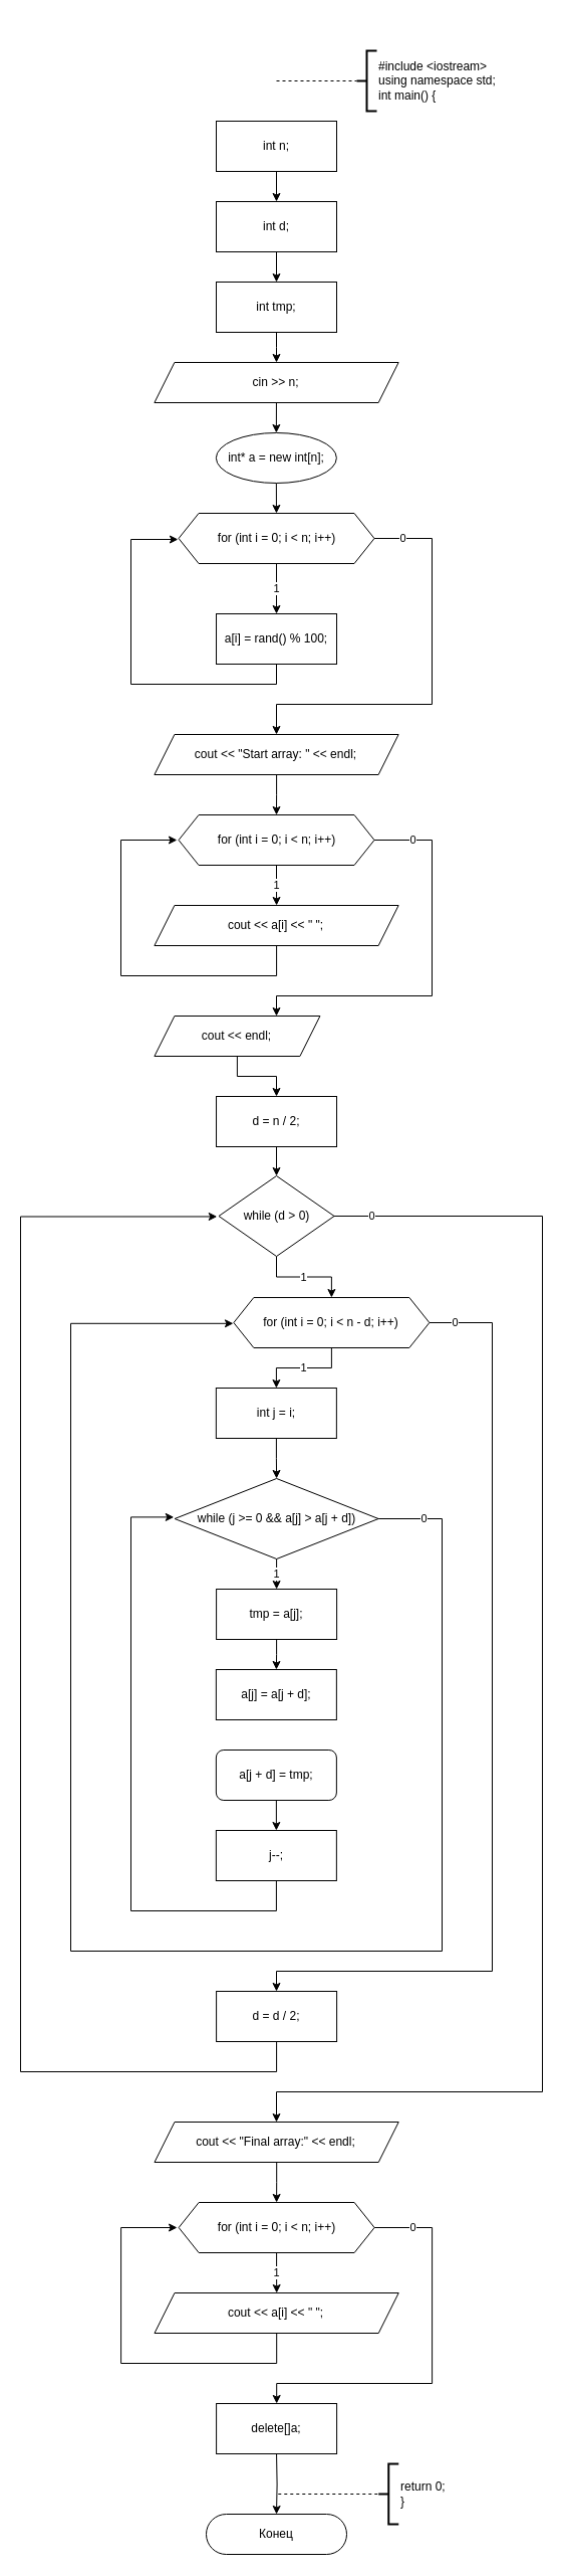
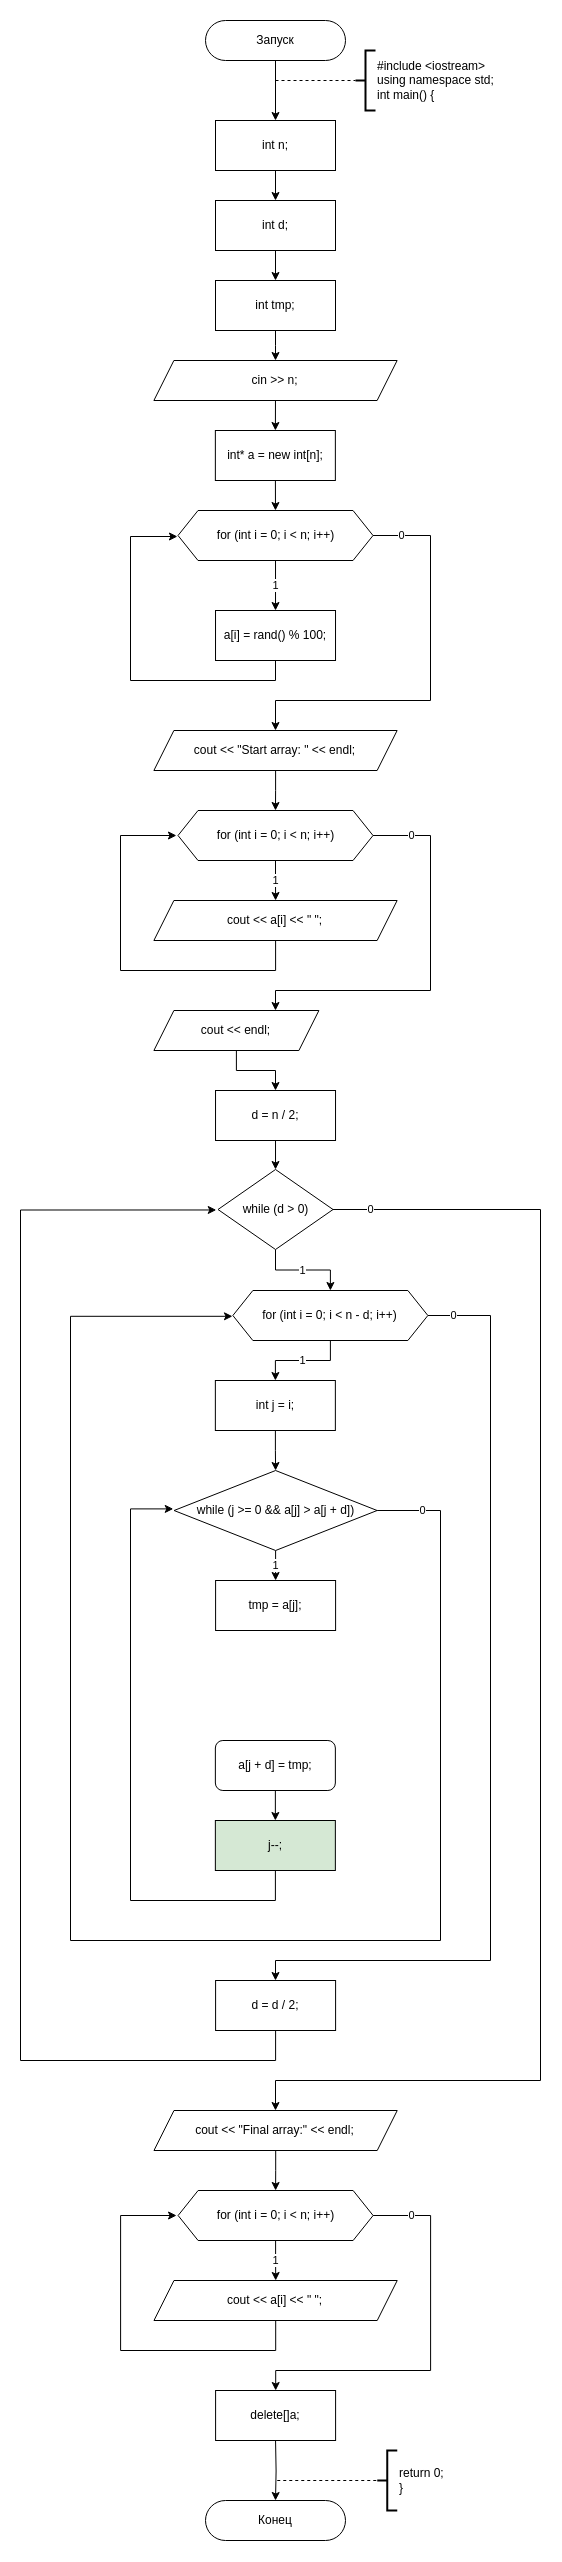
  <mxCell id="0" />
  <mxCell id="1" parent="0" />
+ <mxCell id="2" style="edgeStyle=orthogonalEdgeStyle;rounded=0;orthogonalLoop=1;jettySize=auto;html=1;" parent="1" source="3" target="5" edge="1"><mxGeometry relative="1" as="geometry" /></mxCell>
+ <mxCell id="3" value="Запуск" style="rounded=1;whiteSpace=wrap;html=1;arcSize=50;" parent="1" vertex="1"><mxGeometry x="205" y="20" width="140" height="40" as="geometry" /></mxCell>
  <mxCell id="4" style="edgeStyle=none;html=1;" parent="1" source="5" edge="1"><mxGeometry relative="1" as="geometry"><mxPoint x="275" y="200" as="targetPoint" /></mxGeometry></mxCell>
  <mxCell id="5" value="int n;" style="rounded=0;whiteSpace=wrap;html=1;" parent="1" vertex="1"><mxGeometry x="215" y="120" width="120" height="50" as="geometry" /></mxCell>
  <mxCell id="6" value="#include &amp;lt;iostream&amp;gt;&lt;br&gt;using namespace std;&lt;br&gt;int main() {" style="strokeWidth=2;html=1;shape=mxgraph.flowchart.annotation_2;align=left;labelPosition=right;pointerEvents=1;" parent="1" vertex="1"><mxGeometry x="355" y="50" width="20" height="60" as="geometry" /></mxCell>
  <mxCell id="7" value="" style="endArrow=none;dashed=1;html=1;entryX=0;entryY=0.5;entryDx=0;entryDy=0;entryPerimeter=0;" parent="1" target="6" edge="1"><mxGeometry width="50" height="50" relative="1" as="geometry"><mxPoint x="275" y="80" as="sourcePoint" /><mxPoint x="365" y="70" as="targetPoint" /></mxGeometry></mxCell>
  <mxCell id="8" value="Конец" style="rounded=1;whiteSpace=wrap;html=1;arcSize=50;" parent="1" vertex="1"><mxGeometry x="205" y="2500" width="140" height="40" as="geometry" /></mxCell>
  <mxCell id="9" value="return 0;&lt;br&gt;}" style="strokeWidth=2;html=1;shape=mxgraph.flowchart.annotation_2;align=left;labelPosition=right;pointerEvents=1;" parent="1" vertex="1"><mxGeometry x="376.75" y="2450" width="20" height="60" as="geometry" /></mxCell>
  <mxCell id="10" value="" style="endArrow=none;dashed=1;html=1;entryX=0;entryY=0.5;entryDx=0;entryDy=0;entryPerimeter=0;edgeStyle=orthogonalEdgeStyle;" parent="1" edge="1"><mxGeometry width="50" height="50" relative="1" as="geometry"><mxPoint x="276.75" y="2480" as="sourcePoint" /><mxPoint x="376.75" y="2480" as="targetPoint" /></mxGeometry></mxCell>
  <mxCell id="11" style="edgeStyle=none;html=1;" parent="1" source="12" edge="1"><mxGeometry relative="1" as="geometry"><mxPoint x="275" y="280" as="targetPoint" /></mxGeometry></mxCell>
  <mxCell id="12" value="int d;" style="rounded=0;whiteSpace=wrap;html=1;" parent="1" vertex="1"><mxGeometry x="215" y="200" width="120" height="50" as="geometry" /></mxCell>
  <mxCell id="13" value="" style="edgeStyle=orthogonalEdgeStyle;html=1;rounded=0;" parent="1" source="14" edge="1"><mxGeometry relative="1" as="geometry"><mxPoint x="275" y="360" as="targetPoint" /></mxGeometry></mxCell>
  <mxCell id="14" value="int tmp;" style="rounded=0;whiteSpace=wrap;html=1;" parent="1" vertex="1"><mxGeometry x="215" y="280" width="120" height="50" as="geometry" /></mxCell>
  <mxCell id="15" style="edgeStyle=orthogonalEdgeStyle;rounded=0;html=1;" parent="1" target="8" edge="1"><mxGeometry relative="1" as="geometry"><mxPoint x="275.058" y="2440" as="sourcePoint" /></mxGeometry></mxCell>
  <mxCell id="16" style="edgeStyle=none;html=1;" edge="1" parent="1" source="17" target="19"><mxGeometry relative="1" as="geometry" /></mxCell>
  <mxCell id="17" value="cin &amp;gt;&amp;gt; n;" style="shape=parallelogram;perimeter=parallelogramPerimeter;whiteSpace=wrap;html=1;fixedSize=1;" vertex="1" parent="1"><mxGeometry x="153.39" y="360" width="243.25" height="40" as="geometry" /></mxCell>
  <mxCell id="18" style="edgeStyle=none;html=1;" edge="1" parent="1" source="19" target="22"><mxGeometry relative="1" as="geometry" /></mxCell>
- <mxCell id="19" value="int* a = new int[n];" style="ellipse;whiteSpace=wrap;html=1;" vertex="1" parent="1"><mxGeometry x="214.86" y="430" width="120" height="50" as="geometry" /></mxCell>
+ <mxCell id="19" value="int* a = new int[n];" style="rounded=0;whiteSpace=wrap;html=1;" vertex="1" parent="1"><mxGeometry x="214.86" y="430" width="120" height="50" as="geometry" /></mxCell>
  <mxCell id="20" value="1" style="edgeStyle=none;html=1;rounded=0;" edge="1" parent="1" source="22" target="24"><mxGeometry relative="1" as="geometry" /></mxCell>
  <mxCell id="21" value="0" style="edgeStyle=orthogonalEdgeStyle;rounded=0;html=1;" edge="1" parent="1" source="22" target="26"><mxGeometry x="-0.865" relative="1" as="geometry"><Array as="points"><mxPoint x="430" y="535" /><mxPoint x="430" y="700" /><mxPoint x="275" y="700" /></Array><mxPoint as="offset" /></mxGeometry></mxCell>
  <mxCell id="22" value="for (int i = 0; i &amp;lt; n; i++)" style="shape=hexagon;perimeter=hexagonPerimeter2;whiteSpace=wrap;html=1;fixedSize=1;" vertex="1" parent="1"><mxGeometry x="177.52" y="510" width="195" height="50" as="geometry" /></mxCell>
  <mxCell id="23" style="edgeStyle=orthogonalEdgeStyle;rounded=0;html=1;entryX=-0.003;entryY=0.52;entryDx=0;entryDy=0;entryPerimeter=0;" edge="1" parent="1" source="24" target="22"><mxGeometry relative="1" as="geometry"><Array as="points"><mxPoint x="275" y="680" /><mxPoint x="130" y="680" /><mxPoint x="130" y="536" /></Array></mxGeometry></mxCell>
  <mxCell id="24" value="a[i] = rand() % 100;" style="rounded=0;whiteSpace=wrap;html=1;" vertex="1" parent="1"><mxGeometry x="215.02" y="610" width="120" height="50" as="geometry" /></mxCell>
  <mxCell id="25" style="edgeStyle=orthogonalEdgeStyle;rounded=0;html=1;" edge="1" parent="1" source="26" target="29"><mxGeometry relative="1" as="geometry" /></mxCell>
  <mxCell id="26" value="cout &amp;lt;&amp;lt; &quot;Start array: &quot; &amp;lt;&amp;lt; endl;" style="shape=parallelogram;perimeter=parallelogramPerimeter;whiteSpace=wrap;html=1;fixedSize=1;" vertex="1" parent="1"><mxGeometry x="153.39" y="730" width="243.25" height="40" as="geometry" /></mxCell>
  <mxCell id="27" value="1" style="edgeStyle=orthogonalEdgeStyle;rounded=0;html=1;" edge="1" parent="1" source="29" target="31"><mxGeometry relative="1" as="geometry" /></mxCell>
  <mxCell id="28" value="0" style="edgeStyle=orthogonalEdgeStyle;rounded=0;html=1;" edge="1" parent="1" source="29" target="33"><mxGeometry x="-0.806" relative="1" as="geometry"><Array as="points"><mxPoint x="430" y="835" /><mxPoint x="430" y="990" /><mxPoint x="275" y="990" /></Array><mxPoint as="offset" /></mxGeometry></mxCell>
  <mxCell id="29" value="for (int i = 0; i &amp;lt; n; i++)" style="shape=hexagon;perimeter=hexagonPerimeter2;whiteSpace=wrap;html=1;fixedSize=1;" vertex="1" parent="1"><mxGeometry x="177.52" y="810" width="195" height="50" as="geometry" /></mxCell>
  <mxCell id="30" style="edgeStyle=orthogonalEdgeStyle;rounded=0;html=1;entryX=-0.008;entryY=0.5;entryDx=0;entryDy=0;entryPerimeter=0;" edge="1" parent="1" source="31" target="29"><mxGeometry relative="1" as="geometry"><Array as="points"><mxPoint x="275" y="970" /><mxPoint x="120" y="970" /><mxPoint x="120" y="835" /></Array></mxGeometry></mxCell>
  <mxCell id="31" value="cout &amp;lt;&amp;lt; a[i] &amp;lt;&amp;lt; &quot; &quot;;" style="shape=parallelogram;perimeter=parallelogramPerimeter;whiteSpace=wrap;html=1;fixedSize=1;" vertex="1" parent="1"><mxGeometry x="153.39" y="900" width="243.25" height="40" as="geometry" /></mxCell>
  <mxCell id="32" style="edgeStyle=orthogonalEdgeStyle;rounded=0;html=1;" edge="1" parent="1" source="33" target="35"><mxGeometry relative="1" as="geometry" /></mxCell>
  <mxCell id="33" value="cout &amp;lt;&amp;lt; endl;" style="shape=parallelogram;perimeter=parallelogramPerimeter;whiteSpace=wrap;html=1;fixedSize=1;" vertex="1" parent="1"><mxGeometry x="153.4" y="1010" width="165" height="40" as="geometry" /></mxCell>
  <mxCell id="34" style="edgeStyle=orthogonalEdgeStyle;rounded=0;html=1;" edge="1" parent="1" source="35" target="38"><mxGeometry relative="1" as="geometry" /></mxCell>
  <mxCell id="35" value="d = n / 2;" style="rounded=0;whiteSpace=wrap;html=1;" vertex="1" parent="1"><mxGeometry x="215.03" y="1090" width="120" height="50" as="geometry" /></mxCell>
  <mxCell id="36" value="1" style="edgeStyle=orthogonalEdgeStyle;rounded=0;html=1;" edge="1" parent="1" source="38" target="41"><mxGeometry relative="1" as="geometry" /></mxCell>
  <mxCell id="37" value="0" style="edgeStyle=orthogonalEdgeStyle;rounded=0;html=1;" edge="1" parent="1" source="38" target="57"><mxGeometry x="-0.945" relative="1" as="geometry"><Array as="points"><mxPoint x="540" y="1209" /><mxPoint x="540" y="2080" /><mxPoint x="275" y="2080" /></Array><mxPoint x="-1" as="offset" /></mxGeometry></mxCell>
  <mxCell id="38" value="while (d &amp;gt; 0)" style="rhombus;whiteSpace=wrap;html=1;" vertex="1" parent="1"><mxGeometry x="217.51" y="1169" width="115.03" height="80" as="geometry" /></mxCell>
  <mxCell id="39" value="1" style="edgeStyle=orthogonalEdgeStyle;rounded=0;html=1;" edge="1" parent="1" source="41" target="43"><mxGeometry relative="1" as="geometry" /></mxCell>
  <mxCell id="40" value="0" style="edgeStyle=orthogonalEdgeStyle;rounded=0;html=1;" edge="1" parent="1" source="41" target="55"><mxGeometry x="-0.945" relative="1" as="geometry"><Array as="points"><mxPoint x="490" y="1315" /><mxPoint x="490" y="1960" /><mxPoint x="275" y="1960" /></Array><mxPoint as="offset" /></mxGeometry></mxCell>
  <mxCell id="41" value="for (int i = 0; i &amp;lt; n - d; i++)" style="shape=hexagon;perimeter=hexagonPerimeter2;whiteSpace=wrap;html=1;fixedSize=1;" vertex="1" parent="1"><mxGeometry x="232.36" y="1290" width="195" height="50" as="geometry" /></mxCell>
  <mxCell id="42" style="edgeStyle=orthogonalEdgeStyle;rounded=0;html=1;" edge="1" parent="1" source="43" target="46"><mxGeometry relative="1" as="geometry" /></mxCell>
  <mxCell id="43" value="int j = i;" style="rounded=0;whiteSpace=wrap;html=1;" vertex="1" parent="1"><mxGeometry x="214.86" y="1380" width="120" height="50" as="geometry" /></mxCell>
  <mxCell id="44" value="1" style="edgeStyle=orthogonalEdgeStyle;rounded=0;html=1;" edge="1" parent="1" source="46" target="48"><mxGeometry relative="1" as="geometry" /></mxCell>
  <mxCell id="45" value="0" style="edgeStyle=orthogonalEdgeStyle;rounded=0;html=1;entryX=-0.002;entryY=0.516;entryDx=0;entryDy=0;entryPerimeter=0;" edge="1" parent="1" source="46" target="41"><mxGeometry x="-0.946" relative="1" as="geometry"><Array as="points"><mxPoint x="440" y="1510" /><mxPoint x="440" y="1940" /><mxPoint x="70" y="1940" /><mxPoint x="70" y="1316" /></Array><mxPoint as="offset" /></mxGeometry></mxCell>
  <mxCell id="46" value="while (j &amp;gt;= 0 &amp;amp;&amp;amp; a[j] &amp;gt; a[j + d])" style="rhombus;whiteSpace=wrap;html=1;" vertex="1" parent="1"><mxGeometry x="173.58" y="1470" width="203.03" height="80" as="geometry" /></mxCell>
- <mxCell id="47" style="edgeStyle=orthogonalEdgeStyle;rounded=0;html=1;" edge="1" parent="1" source="48" target="49"><mxGeometry relative="1" as="geometry" /></mxCell>
  <mxCell id="48" value="tmp = a[j];" style="rounded=0;whiteSpace=wrap;html=1;" vertex="1" parent="1"><mxGeometry x="215.09" y="1580" width="120" height="50" as="geometry" /></mxCell>
- <mxCell id="49" value="a[j] = a[j + d];" style="rounded=0;whiteSpace=wrap;html=1;" vertex="1" parent="1"><mxGeometry x="214.86" y="1660" width="120" height="50" as="geometry" /></mxCell>
  <mxCell id="50" style="edgeStyle=orthogonalEdgeStyle;rounded=0;html=1;entryX=-0.004;entryY=0.48;entryDx=0;entryDy=0;entryPerimeter=0;" edge="1" parent="1" source="51" target="46"><mxGeometry relative="1" as="geometry"><Array as="points"><mxPoint x="275" y="1900" /><mxPoint x="130" y="1900" /><mxPoint x="130" y="1508" /></Array></mxGeometry></mxCell>
- <mxCell id="51" value="j--;" style="rounded=0;whiteSpace=wrap;html=1;" vertex="1" parent="1"><mxGeometry x="214.86" y="1820" width="120" height="50" as="geometry" /></mxCell>
+ <mxCell id="51" value="j--;" style="rounded=0;whiteSpace=wrap;html=1;fillColor=#d5e8d4;" vertex="1" parent="1"><mxGeometry x="214.86" y="1820" width="120" height="50" as="geometry" /></mxCell>
  <mxCell id="52" style="edgeStyle=orthogonalEdgeStyle;rounded=0;html=1;" edge="1" parent="1" source="53" target="51"><mxGeometry relative="1" as="geometry" /></mxCell>
  <mxCell id="53" value="a[j + d] = tmp;" style="whiteSpace=wrap;html=1;rounded=1;" vertex="1" parent="1"><mxGeometry x="214.86" y="1740" width="120" height="50" as="geometry" /></mxCell>
  <mxCell id="54" style="edgeStyle=orthogonalEdgeStyle;rounded=0;html=1;entryX=-0.015;entryY=0.506;entryDx=0;entryDy=0;entryPerimeter=0;" edge="1" parent="1" source="55" target="38"><mxGeometry relative="1" as="geometry"><Array as="points"><mxPoint x="275" y="2060" /><mxPoint x="20" y="2060" /><mxPoint x="20" y="1209" /><mxPoint x="216" y="1209" /></Array></mxGeometry></mxCell>
  <mxCell id="55" value="d = d / 2;" style="rounded=0;whiteSpace=wrap;html=1;" vertex="1" parent="1"><mxGeometry x="215.09" y="1980" width="120" height="50" as="geometry" /></mxCell>
  <mxCell id="56" style="edgeStyle=orthogonalEdgeStyle;rounded=0;html=1;" edge="1" parent="1" source="57" target="60"><mxGeometry relative="1" as="geometry" /></mxCell>
  <mxCell id="57" value="cout &amp;lt;&amp;lt; &quot;Final array:&quot; &amp;lt;&amp;lt; endl;" style="shape=parallelogram;perimeter=parallelogramPerimeter;whiteSpace=wrap;html=1;fixedSize=1;" vertex="1" parent="1"><mxGeometry x="153.47" y="2110" width="243.25" height="40" as="geometry" /></mxCell>
  <mxCell id="58" value="1" style="edgeStyle=orthogonalEdgeStyle;rounded=0;html=1;" edge="1" parent="1" source="60" target="62"><mxGeometry relative="1" as="geometry" /></mxCell>
  <mxCell id="59" value="0" style="edgeStyle=orthogonalEdgeStyle;rounded=0;html=1;" edge="1" parent="1" source="60"><mxGeometry x="-0.806" relative="1" as="geometry"><mxPoint x="275.181" y="2390" as="targetPoint" /><Array as="points"><mxPoint x="430.09" y="2215" /><mxPoint x="430.09" y="2370" /><mxPoint x="275.09" y="2370" /></Array><mxPoint as="offset" /></mxGeometry></mxCell>
  <mxCell id="60" value="for (int i = 0; i &amp;lt; n; i++)" style="shape=hexagon;perimeter=hexagonPerimeter2;whiteSpace=wrap;html=1;fixedSize=1;" vertex="1" parent="1"><mxGeometry x="177.61" y="2190" width="195" height="50" as="geometry" /></mxCell>
  <mxCell id="61" style="edgeStyle=orthogonalEdgeStyle;rounded=0;html=1;entryX=-0.008;entryY=0.5;entryDx=0;entryDy=0;entryPerimeter=0;" edge="1" parent="1" source="62" target="60"><mxGeometry relative="1" as="geometry"><Array as="points"><mxPoint x="275.09" y="2350" /><mxPoint x="120.09" y="2350" /><mxPoint x="120.09" y="2215" /></Array></mxGeometry></mxCell>
  <mxCell id="62" value="cout &amp;lt;&amp;lt; a[i] &amp;lt;&amp;lt; &quot; &quot;;" style="shape=parallelogram;perimeter=parallelogramPerimeter;whiteSpace=wrap;html=1;fixedSize=1;" vertex="1" parent="1"><mxGeometry x="153.48" y="2280" width="243.25" height="40" as="geometry" /></mxCell>
  <mxCell id="63" value="delete[]a;" style="rounded=0;whiteSpace=wrap;html=1;" vertex="1" parent="1"><mxGeometry x="215.09" y="2390" width="120" height="50" as="geometry" /></mxCell>
